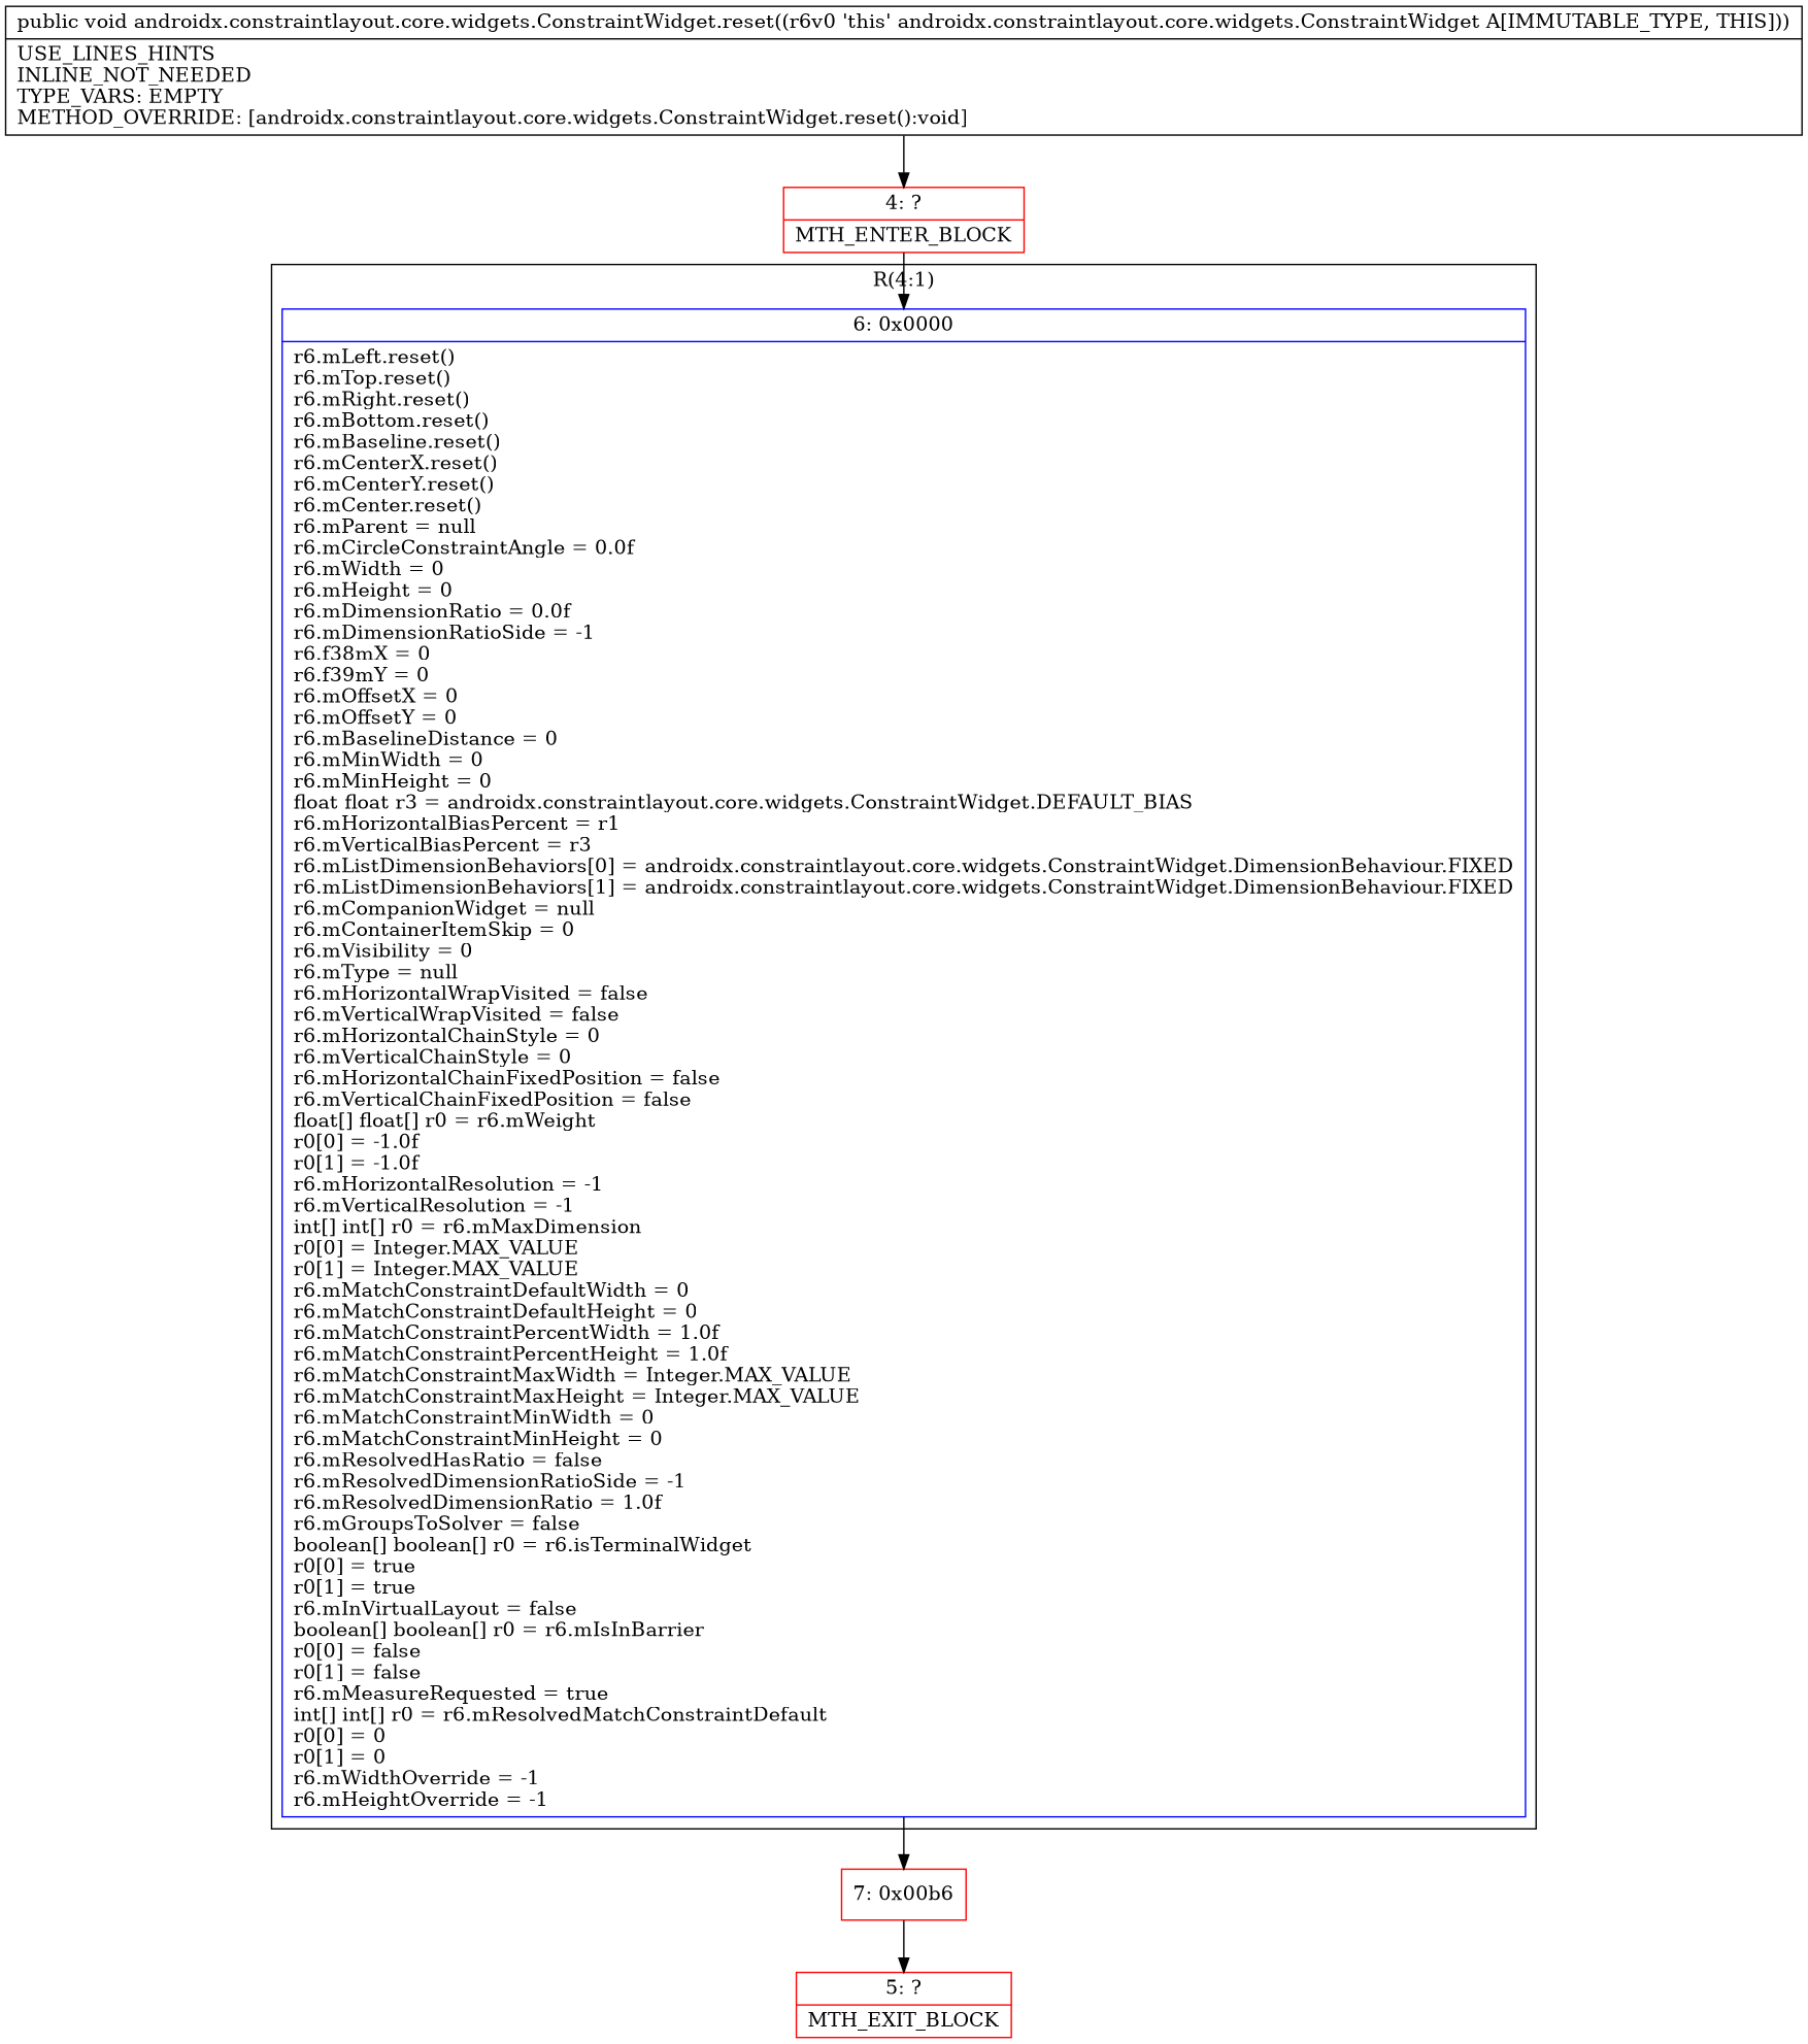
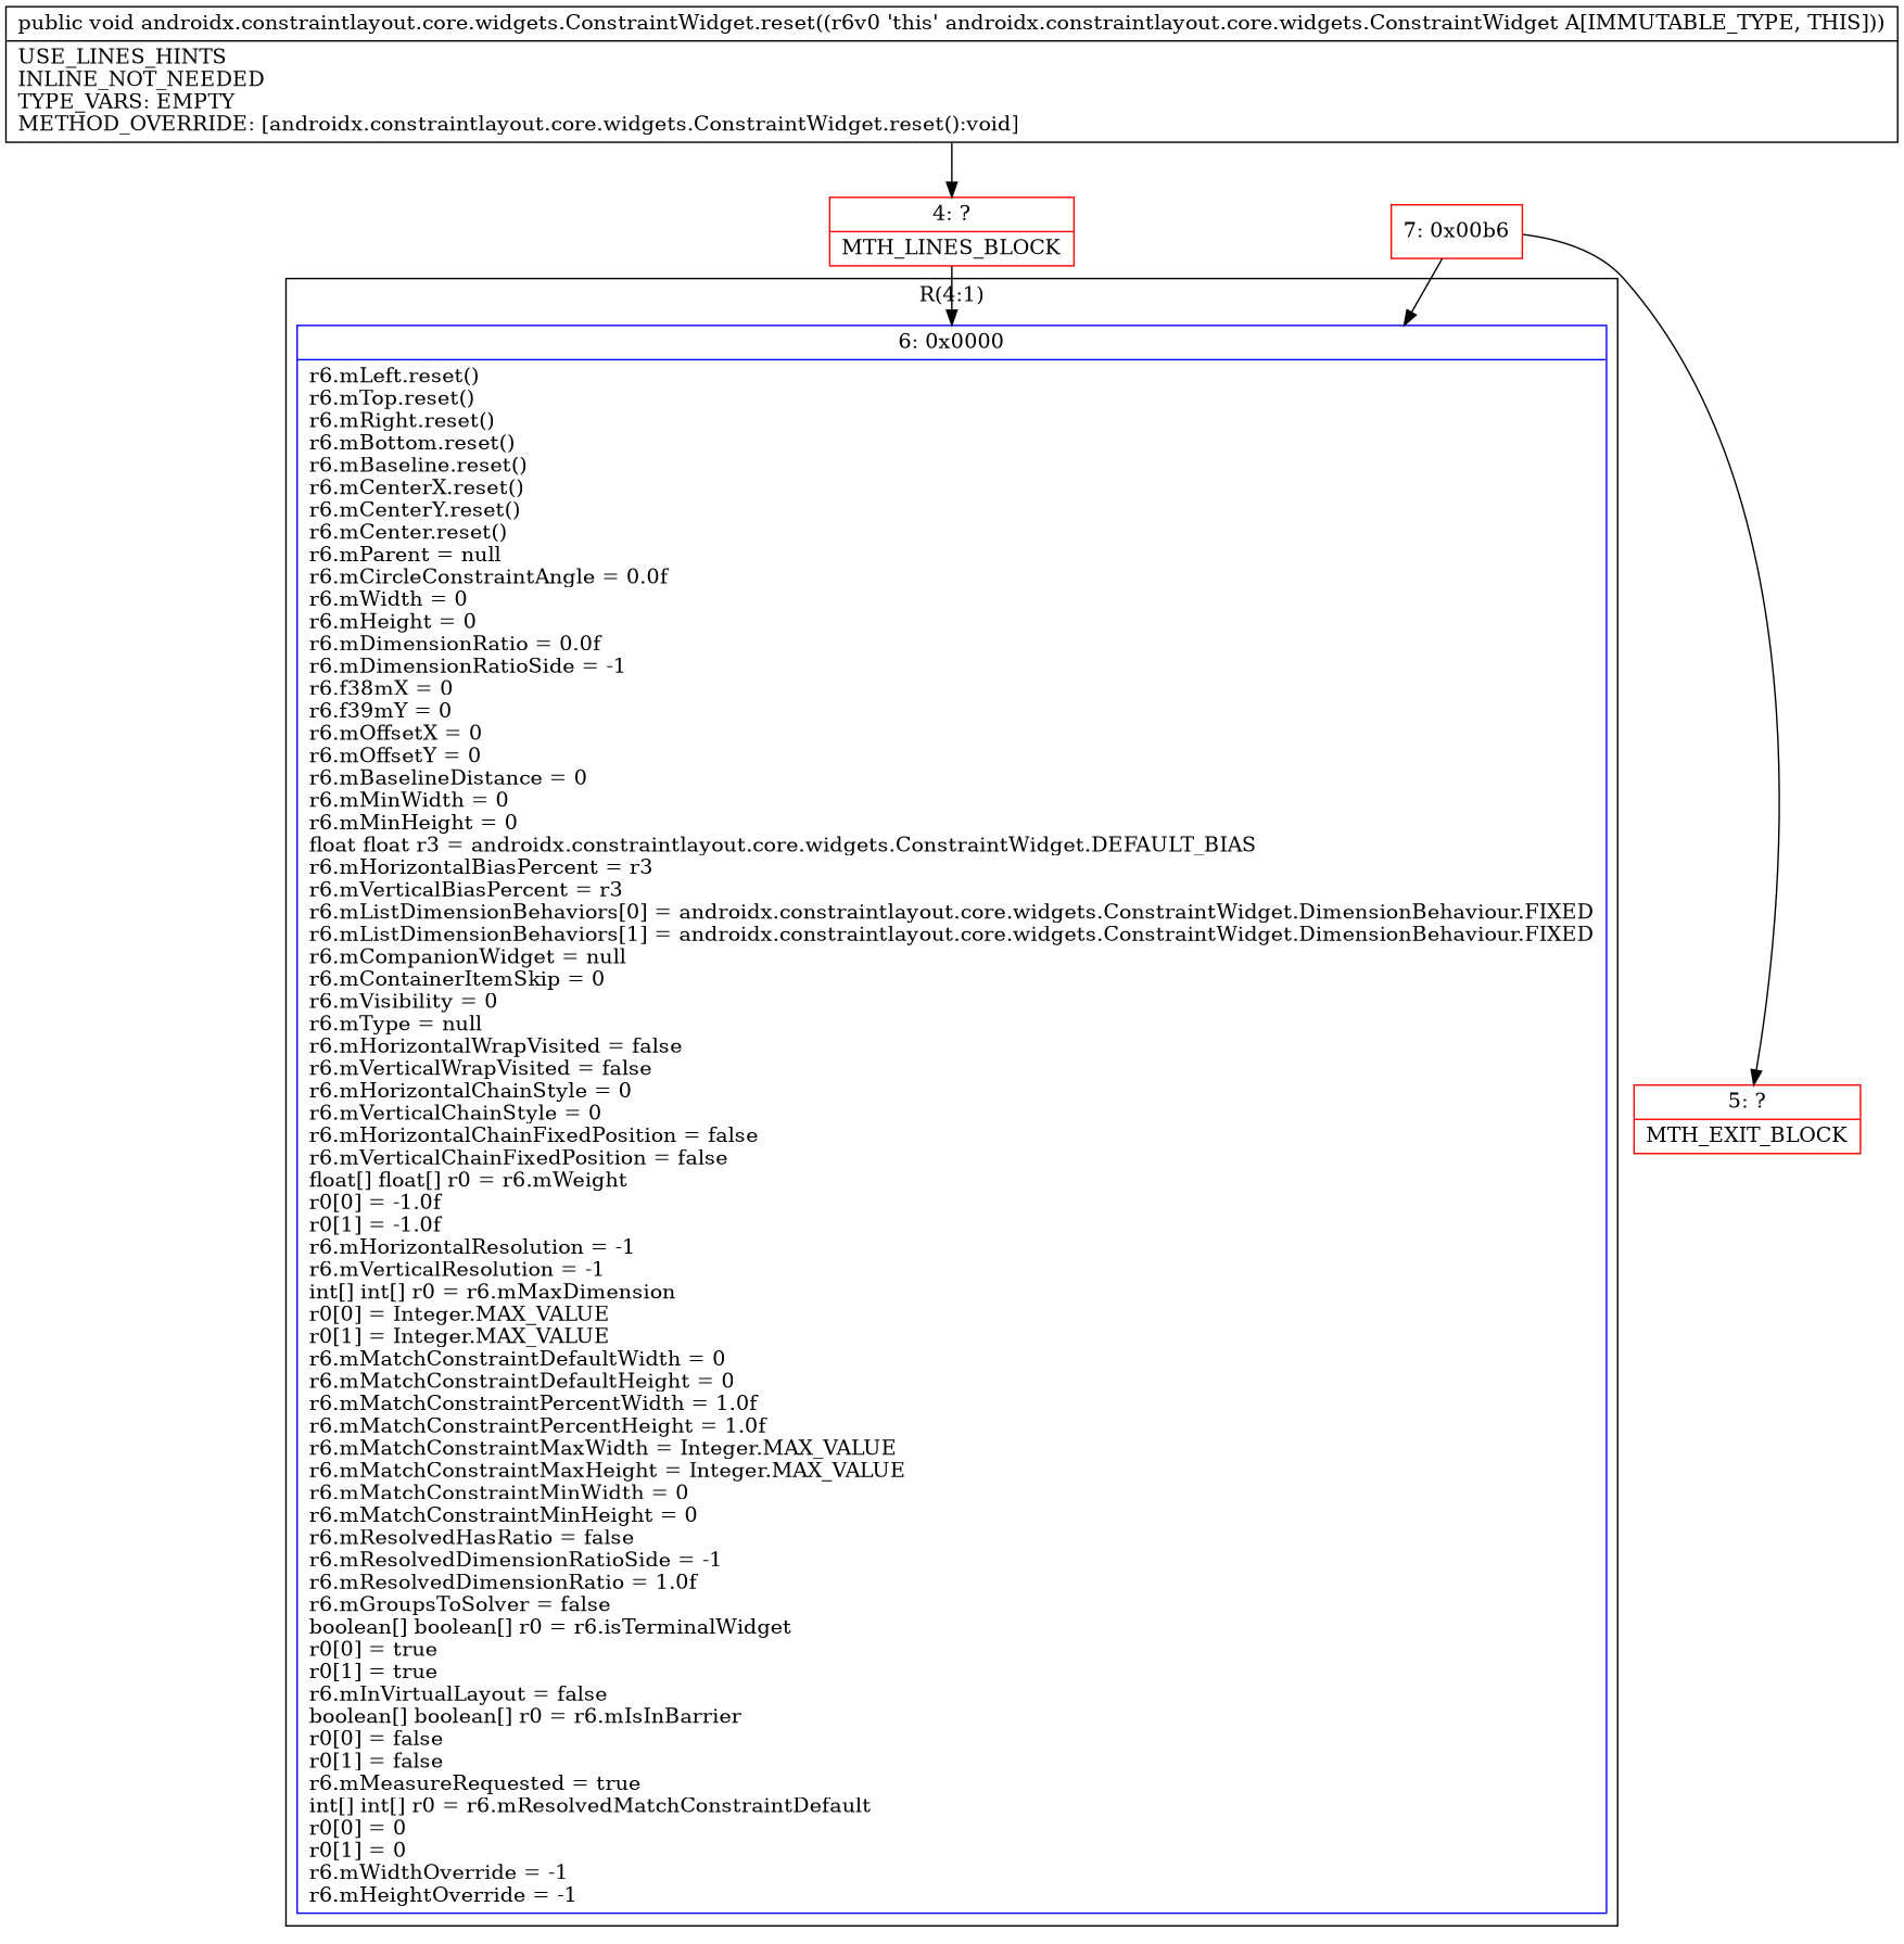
  digraph {
    node [color=red shape=record]
-   n1 [color=blue label="{6\:\ 0x0000|r6.mLeft.reset()\lr6.mTop.reset()\lr6.mRight.reset()\lr6.mBottom.reset()\lr6.mBaseline.reset()\lr6.mCenterX.reset()\lr6.mCenterY.reset()\lr6.mCenter.reset()\lr6.mParent = null\lr6.mCircleConstraintAngle = 0.0f\lr6.mWidth = 0\lr6.mHeight = 0\lr6.mDimensionRatio = 0.0f\lr6.mDimensionRatioSide = \-1\lr6.f38mX = 0\lr6.f39mY = 0\lr6.mOffsetX = 0\lr6.mOffsetY = 0\lr6.mBaselineDistance = 0\lr6.mMinWidth = 0\lr6.mMinHeight = 0\lfloat float r3 = androidx.constraintlayout.core.widgets.ConstraintWidget.DEFAULT_BIAS\lr6.mHorizontalBiasPercent = r1\lr6.mVerticalBiasPercent = r3\lr6.mListDimensionBehaviors[0] = androidx.constraintlayout.core.widgets.ConstraintWidget.DimensionBehaviour.FIXED\lr6.mListDimensionBehaviors[1] = androidx.constraintlayout.core.widgets.ConstraintWidget.DimensionBehaviour.FIXED\lr6.mCompanionWidget = null\lr6.mContainerItemSkip = 0\lr6.mVisibility = 0\lr6.mType = null\lr6.mHorizontalWrapVisited = false\lr6.mVerticalWrapVisited = false\lr6.mHorizontalChainStyle = 0\lr6.mVerticalChainStyle = 0\lr6.mHorizontalChainFixedPosition = false\lr6.mVerticalChainFixedPosition = false\lfloat[] float[] r0 = r6.mWeight\lr0[0] = \-1.0f\lr0[1] = \-1.0f\lr6.mHorizontalResolution = \-1\lr6.mVerticalResolution = \-1\lint[] int[] r0 = r6.mMaxDimension\lr0[0] = Integer.MAX_VALUE\lr0[1] = Integer.MAX_VALUE\lr6.mMatchConstraintDefaultWidth = 0\lr6.mMatchConstraintDefaultHeight = 0\lr6.mMatchConstraintPercentWidth = 1.0f\lr6.mMatchConstraintPercentHeight = 1.0f\lr6.mMatchConstraintMaxWidth = Integer.MAX_VALUE\lr6.mMatchConstraintMaxHeight = Integer.MAX_VALUE\lr6.mMatchConstraintMinWidth = 0\lr6.mMatchConstraintMinHeight = 0\lr6.mResolvedHasRatio = false\lr6.mResolvedDimensionRatioSide = \-1\lr6.mResolvedDimensionRatio = 1.0f\lr6.mGroupsToSolver = false\lboolean[] boolean[] r0 = r6.isTerminalWidget\lr0[0] = true\lr0[1] = true\lr6.mInVirtualLayout = false\lboolean[] boolean[] r0 = r6.mIsInBarrier\lr0[0] = false\lr0[1] = false\lr6.mMeasureRequested = true\lint[] int[] r0 = r6.mResolvedMatchConstraintDefault\lr0[0] = 0\lr0[1] = 0\lr6.mWidthOverride = \-1\lr6.mHeightOverride = \-1\l}"]
+   n1 [color=blue label="{6\:\ 0x0000|r6.mLeft.reset()\lr6.mTop.reset()\lr6.mRight.reset()\lr6.mBottom.reset()\lr6.mBaseline.reset()\lr6.mCenterX.reset()\lr6.mCenterY.reset()\lr6.mCenter.reset()\lr6.mParent = null\lr6.mCircleConstraintAngle = 0.0f\lr6.mWidth = 0\lr6.mHeight = 0\lr6.mDimensionRatio = 0.0f\lr6.mDimensionRatioSide = \-1\lr6.f38mX = 0\lr6.f39mY = 0\lr6.mOffsetX = 0\lr6.mOffsetY = 0\lr6.mBaselineDistance = 0\lr6.mMinWidth = 0\lr6.mMinHeight = 0\lfloat float r3 = androidx.constraintlayout.core.widgets.ConstraintWidget.DEFAULT_BIAS\lr6.mHorizontalBiasPercent = r3\lr6.mVerticalBiasPercent = r3\lr6.mListDimensionBehaviors[0] = androidx.constraintlayout.core.widgets.ConstraintWidget.DimensionBehaviour.FIXED\lr6.mListDimensionBehaviors[1] = androidx.constraintlayout.core.widgets.ConstraintWidget.DimensionBehaviour.FIXED\lr6.mCompanionWidget = null\lr6.mContainerItemSkip = 0\lr6.mVisibility = 0\lr6.mType = null\lr6.mHorizontalWrapVisited = false\lr6.mVerticalWrapVisited = false\lr6.mHorizontalChainStyle = 0\lr6.mVerticalChainStyle = 0\lr6.mHorizontalChainFixedPosition = false\lr6.mVerticalChainFixedPosition = false\lfloat[] float[] r0 = r6.mWeight\lr0[0] = \-1.0f\lr0[1] = \-1.0f\lr6.mHorizontalResolution = \-1\lr6.mVerticalResolution = \-1\lint[] int[] r0 = r6.mMaxDimension\lr0[0] = Integer.MAX_VALUE\lr0[1] = Integer.MAX_VALUE\lr6.mMatchConstraintDefaultWidth = 0\lr6.mMatchConstraintDefaultHeight = 0\lr6.mMatchConstraintPercentWidth = 1.0f\lr6.mMatchConstraintPercentHeight = 1.0f\lr6.mMatchConstraintMaxWidth = Integer.MAX_VALUE\lr6.mMatchConstraintMaxHeight = Integer.MAX_VALUE\lr6.mMatchConstraintMinWidth = 0\lr6.mMatchConstraintMinHeight = 0\lr6.mResolvedHasRatio = false\lr6.mResolvedDimensionRatioSide = \-1\lr6.mResolvedDimensionRatio = 1.0f\lr6.mGroupsToSolver = false\lboolean[] boolean[] r0 = r6.isTerminalWidget\lr0[0] = true\lr0[1] = true\lr6.mInVirtualLayout = false\lboolean[] boolean[] r0 = r6.mIsInBarrier\lr0[0] = false\lr0[1] = false\lr6.mMeasureRequested = true\lint[] int[] r0 = r6.mResolvedMatchConstraintDefault\lr0[0] = 0\lr0[1] = 0\lr6.mWidthOverride = \-1\lr6.mHeightOverride = \-1\l}"]
    n2 [label="{7\:\ 0x00b6}"]
    n3 [label="{5\:\ ?|MTH_EXIT_BLOCK\l}"]
-   n4 [label="{4\:\ ?|MTH_ENTER_BLOCK\l}"]
+   n4 [label="{4\:\ ?|MTH_LINES_BLOCK\l}"]
    n5 [label="{public void androidx.constraintlayout.core.widgets.ConstraintWidget.reset((r6v0 'this' androidx.constraintlayout.core.widgets.ConstraintWidget A[IMMUTABLE_TYPE, THIS]))  | USE_LINES_HINTS\lINLINE_NOT_NEEDED\lTYPE_VARS: EMPTY\lMETHOD_OVERRIDE: [androidx.constraintlayout.core.widgets.ConstraintWidget.reset():void]\l}" color=""]
    subgraph cluster_1 {
      label="R(4:1)"
      n1
    }
-   n1 -> n2
+   n2 -> n1
    n2 -> n3
    n4 -> n1
    n5 -> n4
  }
